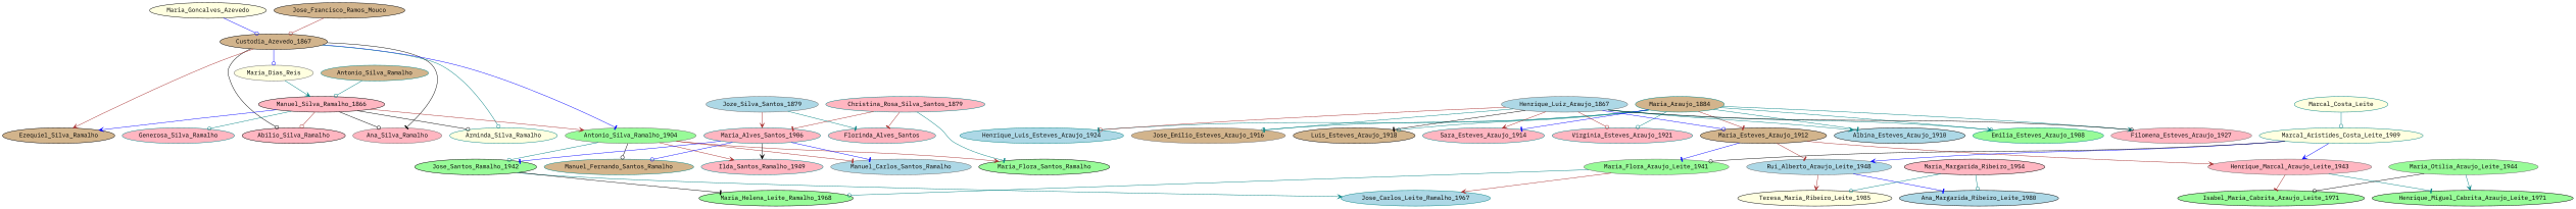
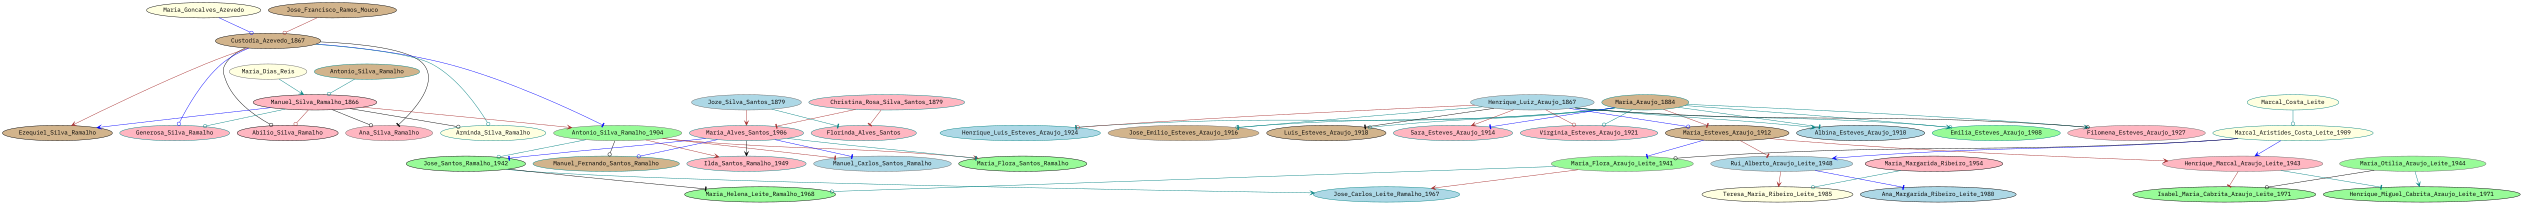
  digraph {
    fontname="IBM Plex Mono"
    node [color=black fillcolor=lightpink fontname="IBM Plex Mono" style=filled]
    edge [arrowhead=odot color=teal fontname="IBM Plex Mono"]
    Custodia_Azevedo_1867 [fillcolor=tan]
    Abilio_Silva_Ramalho
    Ana_Silva_Ramalho [color=gray40]
    Antonio_Silva_Ramalho_1904 [color=gray40 fillcolor=palegreen]
    Arminda_Silva_Ramalho [color=teal fillcolor=lightyellow]
    Ezequiel_Silva_Ramalho [fillcolor=tan]
    Generosa_Silva_Ramalho [color=teal]
    Ilda_Santos_Ramalho_1949 [color=teal]
    Jose_Santos_Ramalho_1942 [fillcolor=palegreen]
    Manuel_Carlos_Santos_Ramalho [color=gray40 fillcolor=lightblue]
    Manuel_Fernando_Santos_Ramalho [color=teal fillcolor=tan]
    Maria_Flora_Santos_Ramalho [fillcolor=palegreen]
    Manuel_Silva_Ramalho_1866
    Maria_Araujo_1884 [color=teal fillcolor=tan]
    Albina_Esteves_Araujo_1910 [fillcolor=lightblue]
    Emilia_Esteves_Araujo_1908 [color=teal fillcolor=palegreen]
    Filomena_Esteves_Araujo_1927 [color=gray40]
    Henrique_Luis_Esteves_Araujo_1924 [color=teal fillcolor=lightblue]
    Maria_Esteves_Araujo_1912 [fillcolor=tan]
    Jose_Emilio_Esteves_Araujo_1916 [color=gray40 fillcolor=tan]
    Luis_Esteves_Araujo_1918 [fillcolor=tan]
    Sara_Esteves_Araujo_1914 [color=teal]
    Virginia_Esteves_Araujo_1921 [color=teal]
    Rui_Alberto_Araujo_Leite_1948 [color=gray40 fillcolor=lightblue]
    Henrique_Marcal_Araujo_Leite_1943 [color=gray40]
    Maria_Flora_Araujo_Leite_1941 [color=gray40 fillcolor=palegreen]
    Henrique_Luiz_Araujo_1867 [color=gray40 fillcolor=lightblue]
    Ana_Margarida_Ribeiro_Leite_1980 [fillcolor=lightblue]
    Maria_Margarida_Ribeiro_1954
    Teresa_Maria_Ribeiro_Leite_1985 [fillcolor=lightyellow]
    Antonio_Silva_Ramalho [color=teal fillcolor=tan]
    Jose_Carlos_Leite_Ramalho_1967 [color=teal fillcolor=lightblue]
    Maria_Helena_Leite_Ramalho_1968 [fillcolor=palegreen]
    Christina_Rosa_Silva_Santos_1879 [color=teal]
    Florinda_Alves_Santos [color=teal]
    Maria_Alves_Santos_1906 [color=teal]
    Maria_Goncalves_Azevedo [fillcolor=lightyellow]
    Jose_Francisco_Ramos_Mouco [fillcolor=tan]
    Marcal_Aristides_Costa_Leite_1909 [color=teal fillcolor=lightyellow]
    Joze_Silva_Santos_1879 [color=gray40 fillcolor=lightblue]
    Henrique_Miguel_Cabrita_Araujo_Leite_1971 [fillcolor=palegreen]
    Isabel_Maria_Cabrita_Araujo_Leite_1971 [fillcolor=palegreen]
    Maria_Otilia_Araujo_Leite_1944 [color=gray40 fillcolor=palegreen]
    Maria_Dias_Reis [color=gray40 fillcolor=lightyellow]
    Marcal_Costa_Leite [color=teal fillcolor=lightyellow]
    Custodia_Azevedo_1867 -> Abilio_Silva_Ramalho [color=black]
    Custodia_Azevedo_1867 -> Ana_Silva_Ramalho [arrowhead=tee color=black]
    Custodia_Azevedo_1867 -> Antonio_Silva_Ramalho_1904 [arrowhead=tee color=blue]
    Custodia_Azevedo_1867 -> Arminda_Silva_Ramalho
    Custodia_Azevedo_1867 -> Ezequiel_Silva_Ramalho [arrowhead=vee color=brown]
-   Custodia_Azevedo_1867 -> Maria_Dias_Reis [color=blue]
+   Custodia_Azevedo_1867 -> Generosa_Silva_Ramalho [color=blue]
    Antonio_Silva_Ramalho_1904 -> Ilda_Santos_Ramalho_1949 [arrowhead=vee color=brown]
    Antonio_Silva_Ramalho_1904 -> Jose_Santos_Ramalho_1942
    Antonio_Silva_Ramalho_1904 -> Manuel_Carlos_Santos_Ramalho [arrowhead=tee color=brown]
    Antonio_Silva_Ramalho_1904 -> Manuel_Fernando_Santos_Ramalho [color=black]
    Antonio_Silva_Ramalho_1904 -> Maria_Flora_Santos_Ramalho [arrowhead=vee color=brown]
    Jose_Santos_Ramalho_1942 -> Jose_Carlos_Leite_Ramalho_1967 [arrowhead=vee]
    Jose_Santos_Ramalho_1942 -> Maria_Helena_Leite_Ramalho_1968 [arrowhead=tee color=black]
    Manuel_Silva_Ramalho_1866 -> Abilio_Silva_Ramalho [color=brown]
    Manuel_Silva_Ramalho_1866 -> Ana_Silva_Ramalho [color=black]
    Manuel_Silva_Ramalho_1866 -> Antonio_Silva_Ramalho_1904 [arrowhead=vee color=brown]
    Manuel_Silva_Ramalho_1866 -> Arminda_Silva_Ramalho [color=black]
    Manuel_Silva_Ramalho_1866 -> Ezequiel_Silva_Ramalho [arrowhead=vee color=blue]
    Manuel_Silva_Ramalho_1866 -> Generosa_Silva_Ramalho
    Maria_Araujo_1884 -> Albina_Esteves_Araujo_1910 [arrowhead=tee]
    Maria_Araujo_1884 -> Emilia_Esteves_Araujo_1908 [arrowhead=vee]
    Maria_Araujo_1884 -> Filomena_Esteves_Araujo_1927 [arrowhead=vee]
    Maria_Araujo_1884 -> Henrique_Luis_Esteves_Araujo_1924 [arrowhead=tee]
    Maria_Araujo_1884 -> Maria_Esteves_Araujo_1912 [arrowhead=tee color=brown]
    Maria_Araujo_1884 -> Jose_Emilio_Esteves_Araujo_1916
    Maria_Araujo_1884 -> Luis_Esteves_Araujo_1918
    Maria_Araujo_1884 -> Sara_Esteves_Araujo_1914 [arrowhead=tee color=blue]
    Maria_Araujo_1884 -> Virginia_Esteves_Araujo_1921
    Maria_Esteves_Araujo_1912 -> Rui_Alberto_Araujo_Leite_1948 [arrowhead=tee color=brown]
    Maria_Esteves_Araujo_1912 -> Henrique_Marcal_Araujo_Leite_1943 [arrowhead=vee color=brown]
    Maria_Esteves_Araujo_1912 -> Maria_Flora_Araujo_Leite_1941 [arrowhead=tee color=blue]
    Rui_Alberto_Araujo_Leite_1948 -> Ana_Margarida_Ribeiro_Leite_1980 [arrowhead=tee color=blue]
    Rui_Alberto_Araujo_Leite_1948 -> Teresa_Maria_Ribeiro_Leite_1985 [arrowhead=vee color=brown]
    Henrique_Marcal_Araujo_Leite_1943 -> Henrique_Miguel_Cabrita_Araujo_Leite_1971 [arrowhead=tee]
    Henrique_Marcal_Araujo_Leite_1943 -> Isabel_Maria_Cabrita_Araujo_Leite_1971 [arrowhead=tee color=brown]
    Maria_Flora_Araujo_Leite_1941 -> Jose_Carlos_Leite_Ramalho_1967 [arrowhead=vee color=brown]
    Maria_Flora_Araujo_Leite_1941 -> Maria_Helena_Leite_Ramalho_1968
    Henrique_Luiz_Araujo_1867 -> Albina_Esteves_Araujo_1910 [arrowhead=vee]
    Henrique_Luiz_Araujo_1867 -> Emilia_Esteves_Araujo_1908
    Henrique_Luiz_Araujo_1867 -> Filomena_Esteves_Araujo_1927 [color=black]
    Henrique_Luiz_Araujo_1867 -> Henrique_Luis_Esteves_Araujo_1924 [color=brown]
    Henrique_Luiz_Araujo_1867 -> Maria_Esteves_Araujo_1912 [color=blue]
    Henrique_Luiz_Araujo_1867 -> Jose_Emilio_Esteves_Araujo_1916 [arrowhead=tee]
    Henrique_Luiz_Araujo_1867 -> Luis_Esteves_Araujo_1918 [arrowhead=tee color=black]
    Henrique_Luiz_Araujo_1867 -> Sara_Esteves_Araujo_1914 [arrowhead=vee color=brown]
    Henrique_Luiz_Araujo_1867 -> Virginia_Esteves_Araujo_1921 [color=brown]
-   Maria_Margarida_Ribeiro_1954 -> Ana_Margarida_Ribeiro_Leite_1980
    Maria_Margarida_Ribeiro_1954 -> Teresa_Maria_Ribeiro_Leite_1985
    Antonio_Silva_Ramalho -> Manuel_Silva_Ramalho_1866
    Christina_Rosa_Silva_Santos_1879 -> Florinda_Alves_Santos [arrowhead=tee color=brown]
    Christina_Rosa_Silva_Santos_1879 -> Maria_Alves_Santos_1906 [arrowhead=tee color=brown]
    Maria_Alves_Santos_1906 -> Ilda_Santos_Ramalho_1949 [arrowhead=vee color=black]
    Maria_Alves_Santos_1906 -> Jose_Santos_Ramalho_1942 [arrowhead=tee color=blue]
    Maria_Alves_Santos_1906 -> Manuel_Carlos_Santos_Ramalho [arrowhead=tee color=blue]
    Maria_Alves_Santos_1906 -> Manuel_Fernando_Santos_Ramalho [color=blue]
-   Christina_Rosa_Silva_Santos_1879 -> Maria_Flora_Santos_Ramalho [arrowhead=tee]
+   Maria_Alves_Santos_1906 -> Maria_Flora_Santos_Ramalho [arrowhead=tee]
    Maria_Goncalves_Azevedo -> Custodia_Azevedo_1867 [color=blue]
    Jose_Francisco_Ramos_Mouco -> Custodia_Azevedo_1867 [color=brown]
    Marcal_Aristides_Costa_Leite_1909 -> Rui_Alberto_Araujo_Leite_1948 [arrowhead=vee color=blue]
    Marcal_Aristides_Costa_Leite_1909 -> Henrique_Marcal_Araujo_Leite_1943 [arrowhead=vee color=blue]
    Marcal_Aristides_Costa_Leite_1909 -> Maria_Flora_Araujo_Leite_1941 [color=black]
    Joze_Silva_Santos_1879 -> Florinda_Alves_Santos [arrowhead=tee]
    Joze_Silva_Santos_1879 -> Maria_Alves_Santos_1906 [arrowhead=vee color=brown]
    Maria_Otilia_Araujo_Leite_1944 -> Henrique_Miguel_Cabrita_Araujo_Leite_1971 [arrowhead=vee]
    Maria_Otilia_Araujo_Leite_1944 -> Isabel_Maria_Cabrita_Araujo_Leite_1971 [color=black]
    Maria_Dias_Reis -> Manuel_Silva_Ramalho_1866 [arrowhead=vee]
    Marcal_Costa_Leite -> Marcal_Aristides_Costa_Leite_1909
  }
